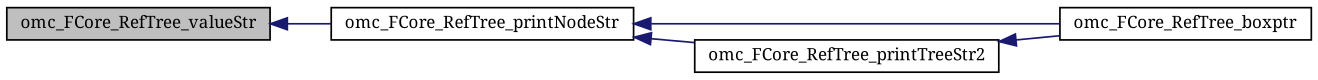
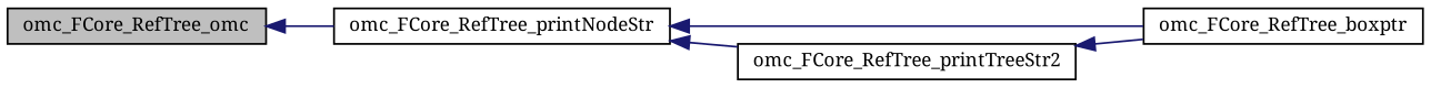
  digraph {
    fontname="Noto Serif"
    rankdir=LR
    node [color=black fillcolor=white fontname="Noto Serif" fontsize=10 shape=record style=filled]
    edge [color=midnightblue dir=back fontname="Noto Serif" fontsize=10 labelfontname=Helvetica labelfontsize=10 style=solid]
-   n1 [fillcolor=grey75 fontcolor=black height=0.2 label=omc_FCore_RefTree_valueStr width=0.4]
+   n1 [fillcolor=grey75 fontcolor=black height=0.2 label=omc_FCore_RefTree_omc width=0.4]
    n2 [height=0.2 label=omc_FCore_RefTree_printNodeStr width=0.4]
    n3 [height=0.2 label=omc_FCore_RefTree_boxptr width=0.4]
    n4 [height=0.2 label=omc_FCore_RefTree_printTreeStr2 width=0.4]
    n1 -> n2
    n2 -> n3
    n2 -> n4
    n4 -> n3
  }
